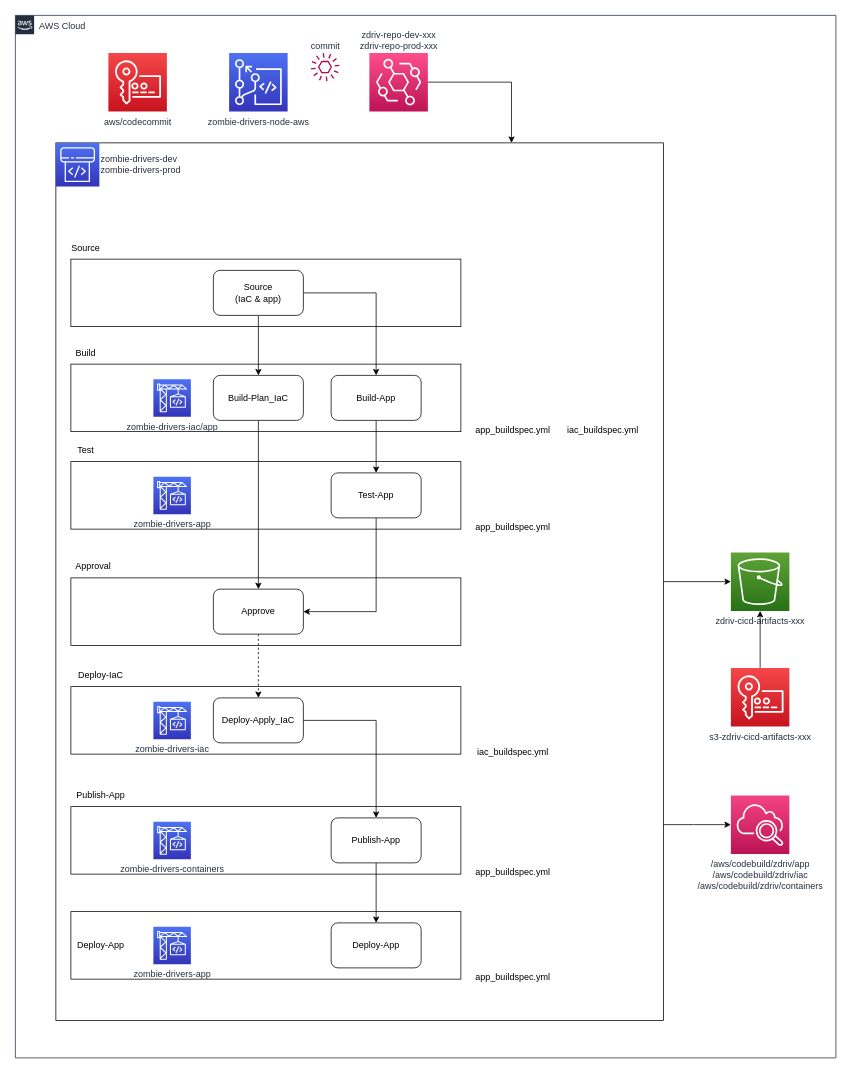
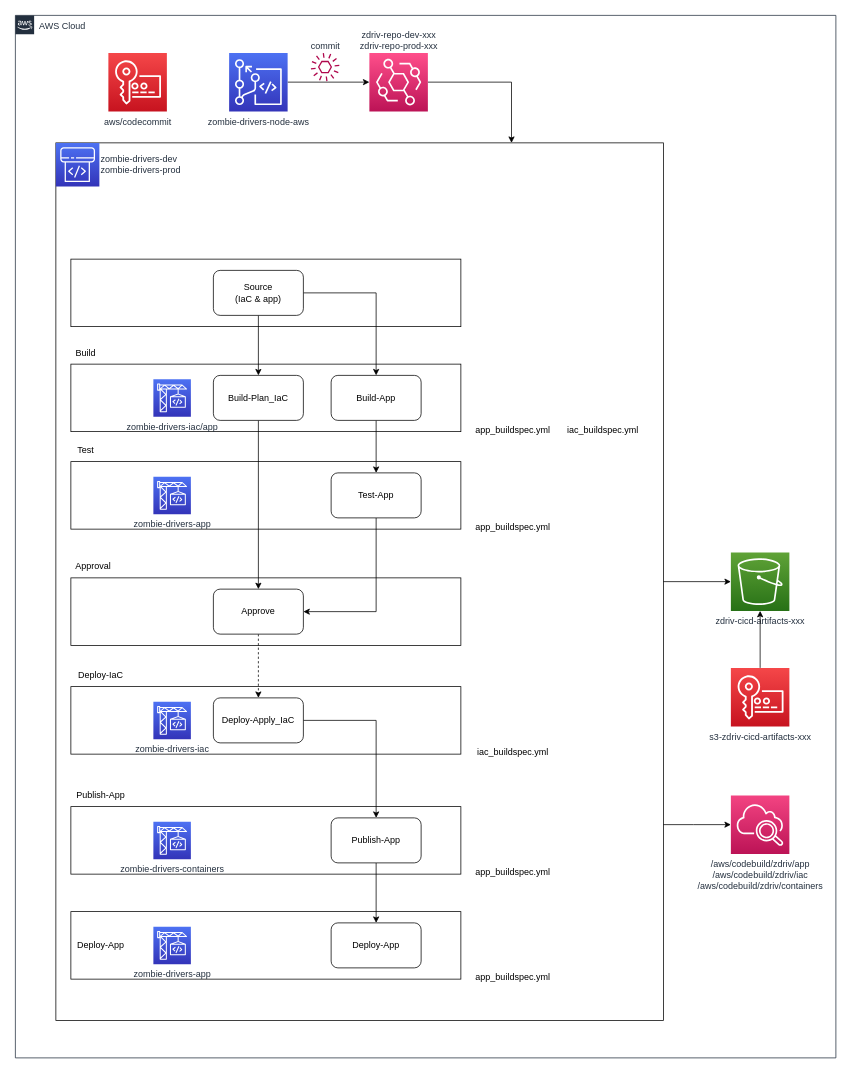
  <mxCell id="0" />
  <mxCell id="1" parent="0" />
  <mxCell id="2" value="" style="rounded=0;whiteSpace=wrap;html=1;fillColor=none;" parent="1" vertex="1"><mxGeometry x="94" y="1215" width="520" height="90" as="geometry" /></mxCell>
  <mxCell id="3" value="" style="rounded=0;whiteSpace=wrap;html=1;fillColor=none;" parent="1" vertex="1"><mxGeometry x="94" y="1075" width="520" height="90" as="geometry" /></mxCell>
  <mxCell id="4" value="" style="rounded=0;whiteSpace=wrap;html=1;fillColor=none;" parent="1" vertex="1"><mxGeometry x="94" y="915" width="520" height="90" as="geometry" /></mxCell>
  <mxCell id="5" value="" style="rounded=0;whiteSpace=wrap;html=1;fillColor=none;" parent="1" vertex="1"><mxGeometry x="94" y="615" width="520" height="90" as="geometry" /></mxCell>
  <mxCell id="6" value="" style="rounded=0;whiteSpace=wrap;html=1;fillColor=none;" parent="1" vertex="1"><mxGeometry x="94" y="485" width="520" height="90" as="geometry" /></mxCell>
  <mxCell id="7" value="" style="rounded=0;whiteSpace=wrap;html=1;fillColor=none;" parent="1" vertex="1"><mxGeometry x="94" y="345" width="520" height="90" as="geometry" /></mxCell>
  <mxCell id="8" value="AWS Cloud" style="points=[[0,0],[0.25,0],[0.5,0],[0.75,0],[1,0],[1,0.25],[1,0.5],[1,0.75],[1,1],[0.75,1],[0.5,1],[0.25,1],[0,1],[0,0.75],[0,0.5],[0,0.25]];outlineConnect=0;gradientColor=none;html=1;whiteSpace=wrap;fontSize=12;fontStyle=0;shape=mxgraph.aws4.group;grIcon=mxgraph.aws4.group_aws_cloud_alt;strokeColor=#232F3E;fillColor=none;verticalAlign=top;align=left;spacingLeft=30;fontColor=#232F3E;dashed=0;" parent="1" vertex="1"><mxGeometry x="20" y="20" width="1094" height="1390" as="geometry" /></mxCell>
  <mxCell id="9" style="edgeStyle=orthogonalEdgeStyle;rounded=0;orthogonalLoop=1;jettySize=auto;html=1;" edge="1" parent="1" source="11" target="51"><mxGeometry relative="1" as="geometry" /></mxCell>
  <mxCell id="10" style="edgeStyle=orthogonalEdgeStyle;rounded=0;orthogonalLoop=1;jettySize=auto;html=1;" edge="1" parent="1" source="11" target="58"><mxGeometry relative="1" as="geometry"><Array as="points"><mxPoint x="924" y="1099" /><mxPoint x="924" y="1099" /></Array></mxGeometry></mxCell>
  <mxCell id="11" value="" style="rounded=0;whiteSpace=wrap;html=1;fillColor=none;" parent="1" vertex="1"><mxGeometry x="74" y="190" width="810" height="1170" as="geometry" /></mxCell>
  <mxCell id="12" style="edgeStyle=orthogonalEdgeStyle;rounded=0;orthogonalLoop=1;jettySize=auto;html=1;exitX=1;exitY=0.5;exitDx=0;exitDy=0;" parent="1" source="14" target="22" edge="1"><mxGeometry relative="1" as="geometry" /></mxCell>
  <mxCell id="13" style="edgeStyle=orthogonalEdgeStyle;rounded=0;orthogonalLoop=1;jettySize=auto;html=1;" parent="1" source="14" target="16" edge="1"><mxGeometry relative="1" as="geometry" /></mxCell>
  <mxCell id="14" value="&lt;div&gt;Source&lt;/div&gt;&lt;div&gt;(IaC &amp;amp; app)&lt;br&gt;&lt;/div&gt;" style="rounded=1;whiteSpace=wrap;html=1;" parent="1" vertex="1"><mxGeometry x="284" y="360" width="120" height="60" as="geometry" /></mxCell>
  <mxCell id="15" style="edgeStyle=orthogonalEdgeStyle;rounded=0;orthogonalLoop=1;jettySize=auto;html=1;exitX=0.5;exitY=1;exitDx=0;exitDy=0;entryX=0.5;entryY=0;entryDx=0;entryDy=0;" parent="1" source="16" target="18" edge="1"><mxGeometry relative="1" as="geometry" /></mxCell>
  <mxCell id="16" value="Build-Plan_IaC" style="rounded=1;whiteSpace=wrap;html=1;" parent="1" vertex="1"><mxGeometry x="284" y="500" width="120" height="60" as="geometry" /></mxCell>
  <mxCell id="17" style="edgeStyle=orthogonalEdgeStyle;rounded=0;orthogonalLoop=1;jettySize=auto;html=1;dashed=1;" parent="1" source="18" target="20" edge="1"><mxGeometry relative="1" as="geometry" /></mxCell>
  <mxCell id="18" value="Approve" style="rounded=1;whiteSpace=wrap;html=1;" parent="1" vertex="1"><mxGeometry x="284" y="785" width="120" height="60" as="geometry" /></mxCell>
  <mxCell id="19" style="edgeStyle=orthogonalEdgeStyle;rounded=0;orthogonalLoop=1;jettySize=auto;html=1;" parent="1" source="20" target="31" edge="1"><mxGeometry relative="1" as="geometry" /></mxCell>
  <mxCell id="20" value="Deploy-Apply_IaC" style="rounded=1;whiteSpace=wrap;html=1;" parent="1" vertex="1"><mxGeometry x="284" y="930" width="120" height="60" as="geometry" /></mxCell>
  <mxCell id="21" value="" style="edgeStyle=orthogonalEdgeStyle;rounded=0;orthogonalLoop=1;jettySize=auto;html=1;" parent="1" source="22" target="24" edge="1"><mxGeometry relative="1" as="geometry" /></mxCell>
  <mxCell id="22" value="Build-App" style="rounded=1;whiteSpace=wrap;html=1;" parent="1" vertex="1"><mxGeometry x="441" y="500" width="120" height="60" as="geometry" /></mxCell>
  <mxCell id="23" style="edgeStyle=orthogonalEdgeStyle;rounded=0;orthogonalLoop=1;jettySize=auto;html=1;exitX=0.5;exitY=1;exitDx=0;exitDy=0;entryX=1;entryY=0.5;entryDx=0;entryDy=0;" parent="1" source="24" target="18" edge="1"><mxGeometry relative="1" as="geometry" /></mxCell>
  <mxCell id="24" value="Test-App" style="rounded=1;whiteSpace=wrap;html=1;" parent="1" vertex="1"><mxGeometry x="441" y="630" width="120" height="60" as="geometry" /></mxCell>
  <mxCell id="25" value="Build" style="text;html=1;strokeColor=none;fillColor=none;align=center;verticalAlign=middle;whiteSpace=wrap;rounded=0;" parent="1" vertex="1"><mxGeometry x="94" y="460" width="40" height="20" as="geometry" /></mxCell>
  <mxCell id="26" value="Test" style="text;html=1;strokeColor=none;fillColor=none;align=center;verticalAlign=middle;whiteSpace=wrap;rounded=0;" parent="1" vertex="1"><mxGeometry x="94" y="590" width="40" height="20" as="geometry" /></mxCell>
  <mxCell id="27" value="Approval" style="text;html=1;strokeColor=none;fillColor=none;align=center;verticalAlign=middle;whiteSpace=wrap;rounded=0;" parent="1" vertex="1"><mxGeometry x="104" y="745" width="40" height="20" as="geometry" /></mxCell>
  <mxCell id="28" value="Deploy-App" style="text;html=1;strokeColor=none;fillColor=none;align=center;verticalAlign=middle;whiteSpace=wrap;rounded=0;" parent="1" vertex="1"><mxGeometry x="94" y="1250" width="80" height="20" as="geometry" /></mxCell>
- <mxCell id="29" value="Source" style="text;html=1;strokeColor=none;fillColor=none;align=center;verticalAlign=middle;whiteSpace=wrap;rounded=0;" parent="1" vertex="1"><mxGeometry x="94" y="320" width="40" height="20" as="geometry" /></mxCell>
  <mxCell id="30" style="edgeStyle=orthogonalEdgeStyle;rounded=0;orthogonalLoop=1;jettySize=auto;html=1;exitX=0.5;exitY=1;exitDx=0;exitDy=0;" parent="1" source="31" target="43" edge="1"><mxGeometry relative="1" as="geometry" /></mxCell>
  <mxCell id="31" value="Publish-App" style="rounded=1;whiteSpace=wrap;html=1;" parent="1" vertex="1"><mxGeometry x="441" y="1090" width="120" height="60" as="geometry" /></mxCell>
  <mxCell id="32" value="Publish-App" style="text;html=1;strokeColor=none;fillColor=none;align=center;verticalAlign=middle;whiteSpace=wrap;rounded=0;" parent="1" vertex="1"><mxGeometry x="94" y="1050" width="80" height="20" as="geometry" /></mxCell>
  <mxCell id="33" value="zombie-drivers-iac/app" style="sketch=0;points=[[0,0,0],[0.25,0,0],[0.5,0,0],[0.75,0,0],[1,0,0],[0,1,0],[0.25,1,0],[0.5,1,0],[0.75,1,0],[1,1,0],[0,0.25,0],[0,0.5,0],[0,0.75,0],[1,0.25,0],[1,0.5,0],[1,0.75,0]];outlineConnect=0;fontColor=#232F3E;gradientColor=#4D72F3;gradientDirection=north;fillColor=#3334B9;strokeColor=#ffffff;dashed=0;verticalLabelPosition=bottom;verticalAlign=top;align=center;html=1;fontSize=12;fontStyle=0;aspect=fixed;shape=mxgraph.aws4.resourceIcon;resIcon=mxgraph.aws4.codebuild;" parent="1" vertex="1"><mxGeometry x="204" y="505" width="50" height="50" as="geometry" /></mxCell>
  <mxCell id="34" value="zombie-drivers-app" style="sketch=0;points=[[0,0,0],[0.25,0,0],[0.5,0,0],[0.75,0,0],[1,0,0],[0,1,0],[0.25,1,0],[0.5,1,0],[0.75,1,0],[1,1,0],[0,0.25,0],[0,0.5,0],[0,0.75,0],[1,0.25,0],[1,0.5,0],[1,0.75,0]];outlineConnect=0;fontColor=#232F3E;gradientColor=#4D72F3;gradientDirection=north;fillColor=#3334B9;strokeColor=#ffffff;dashed=0;verticalLabelPosition=bottom;verticalAlign=top;align=center;html=1;fontSize=12;fontStyle=0;aspect=fixed;shape=mxgraph.aws4.resourceIcon;resIcon=mxgraph.aws4.codebuild;" parent="1" vertex="1"><mxGeometry x="204" y="635" width="50" height="50" as="geometry" /></mxCell>
  <mxCell id="35" value="zombie-drivers-containers" style="sketch=0;points=[[0,0,0],[0.25,0,0],[0.5,0,0],[0.75,0,0],[1,0,0],[0,1,0],[0.25,1,0],[0.5,1,0],[0.75,1,0],[1,1,0],[0,0.25,0],[0,0.5,0],[0,0.75,0],[1,0.25,0],[1,0.5,0],[1,0.75,0]];outlineConnect=0;fontColor=#232F3E;gradientColor=#4D72F3;gradientDirection=north;fillColor=#3334B9;strokeColor=#ffffff;dashed=0;verticalLabelPosition=bottom;verticalAlign=top;align=center;html=1;fontSize=12;fontStyle=0;aspect=fixed;shape=mxgraph.aws4.resourceIcon;resIcon=mxgraph.aws4.codebuild;" parent="1" vertex="1"><mxGeometry x="204" y="1095" width="50" height="50" as="geometry" /></mxCell>
  <mxCell id="36" value="zombie-drivers-app" style="sketch=0;points=[[0,0,0],[0.25,0,0],[0.5,0,0],[0.75,0,0],[1,0,0],[0,1,0],[0.25,1,0],[0.5,1,0],[0.75,1,0],[1,1,0],[0,0.25,0],[0,0.5,0],[0,0.75,0],[1,0.25,0],[1,0.5,0],[1,0.75,0]];outlineConnect=0;fontColor=#232F3E;gradientColor=#4D72F3;gradientDirection=north;fillColor=#3334B9;strokeColor=#ffffff;dashed=0;verticalLabelPosition=bottom;verticalAlign=top;align=center;html=1;fontSize=12;fontStyle=0;aspect=fixed;shape=mxgraph.aws4.resourceIcon;resIcon=mxgraph.aws4.codebuild;" parent="1" vertex="1"><mxGeometry x="204" y="1235" width="50" height="50" as="geometry" /></mxCell>
  <mxCell id="37" value="app_buildspec.yml" style="shape=image;html=1;verticalAlign=top;verticalLabelPosition=bottom;labelBackgroundColor=#ffffff;imageAspect=0;aspect=fixed;image=https://cdn1.iconfinder.com/data/icons/hawcons/32/698694-icon-103-document-file-yml-128.png;fillColor=none;" parent="1" vertex="1"><mxGeometry x="654" y="631" width="58" height="58" as="geometry" /></mxCell>
  <mxCell id="38" value="app_buildspec.yml" style="shape=image;html=1;verticalAlign=top;verticalLabelPosition=bottom;labelBackgroundColor=#ffffff;imageAspect=0;aspect=fixed;image=https://cdn1.iconfinder.com/data/icons/hawcons/32/698694-icon-103-document-file-yml-128.png;fillColor=none;" parent="1" vertex="1"><mxGeometry x="654" y="501" width="58" height="58" as="geometry" /></mxCell>
  <mxCell id="39" value="iac_buildspec.yml" style="shape=image;html=1;verticalAlign=top;verticalLabelPosition=bottom;labelBackgroundColor=#ffffff;imageAspect=0;aspect=fixed;image=https://cdn1.iconfinder.com/data/icons/hawcons/32/698694-icon-103-document-file-yml-128.png;fillColor=none;" parent="1" vertex="1"><mxGeometry x="774" y="501" width="58" height="58" as="geometry" /></mxCell>
  <mxCell id="40" value="app_buildspec.yml" style="shape=image;html=1;verticalAlign=top;verticalLabelPosition=bottom;labelBackgroundColor=#ffffff;imageAspect=0;aspect=fixed;image=https://cdn1.iconfinder.com/data/icons/hawcons/32/698694-icon-103-document-file-yml-128.png;fillColor=none;" parent="1" vertex="1"><mxGeometry x="654" y="1231" width="58" height="58" as="geometry" /></mxCell>
  <mxCell id="41" value="app_buildspec.yml" style="shape=image;html=1;verticalAlign=top;verticalLabelPosition=bottom;labelBackgroundColor=#ffffff;imageAspect=0;aspect=fixed;image=https://cdn1.iconfinder.com/data/icons/hawcons/32/698694-icon-103-document-file-yml-128.png;fillColor=none;" parent="1" vertex="1"><mxGeometry x="654" y="1091" width="58" height="58" as="geometry" /></mxCell>
  <mxCell id="42" value="&lt;div&gt;zombie-drivers-dev&lt;/div&gt;&lt;div&gt;zombie-drivers-prod&lt;br&gt;&lt;/div&gt;" style="sketch=0;points=[[0,0,0],[0.25,0,0],[0.5,0,0],[0.75,0,0],[1,0,0],[0,1,0],[0.25,1,0],[0.5,1,0],[0.75,1,0],[1,1,0],[0,0.25,0],[0,0.5,0],[0,0.75,0],[1,0.25,0],[1,0.5,0],[1,0.75,0]];outlineConnect=0;fontColor=#232F3E;gradientColor=#4D72F3;gradientDirection=north;fillColor=#3334B9;strokeColor=#ffffff;dashed=0;verticalLabelPosition=middle;verticalAlign=middle;align=left;html=1;fontSize=12;fontStyle=0;aspect=fixed;shape=mxgraph.aws4.resourceIcon;resIcon=mxgraph.aws4.codepipeline;labelPosition=right;" parent="1" vertex="1"><mxGeometry x="74" y="190" width="58" height="58" as="geometry" /></mxCell>
  <mxCell id="43" value="&lt;div&gt;Deploy-App&lt;/div&gt;" style="rounded=1;whiteSpace=wrap;html=1;" parent="1" vertex="1"><mxGeometry x="441" y="1230" width="120" height="60" as="geometry" /></mxCell>
  <mxCell id="44" value="Deploy-IaC" style="text;html=1;strokeColor=none;fillColor=none;align=center;verticalAlign=middle;whiteSpace=wrap;rounded=0;" parent="1" vertex="1"><mxGeometry x="94" y="890" width="80" height="20" as="geometry" /></mxCell>
  <mxCell id="45" style="edgeStyle=orthogonalEdgeStyle;rounded=0;orthogonalLoop=1;jettySize=auto;html=1;exitX=0.5;exitY=1;exitDx=0;exitDy=0;" parent="1" source="20" target="20" edge="1"><mxGeometry relative="1" as="geometry" /></mxCell>
  <mxCell id="46" value="iac_buildspec.yml" style="shape=image;html=1;verticalAlign=top;verticalLabelPosition=bottom;labelBackgroundColor=#ffffff;imageAspect=0;aspect=fixed;image=https://cdn1.iconfinder.com/data/icons/hawcons/32/698694-icon-103-document-file-yml-128.png;fillColor=none;" parent="1" vertex="1"><mxGeometry x="654" y="931" width="58" height="58" as="geometry" /></mxCell>
  <mxCell id="47" value="zombie-drivers-iac" style="sketch=0;points=[[0,0,0],[0.25,0,0],[0.5,0,0],[0.75,0,0],[1,0,0],[0,1,0],[0.25,1,0],[0.5,1,0],[0.75,1,0],[1,1,0],[0,0.25,0],[0,0.5,0],[0,0.75,0],[1,0.25,0],[1,0.5,0],[1,0.75,0]];outlineConnect=0;fontColor=#232F3E;gradientColor=#4D72F3;gradientDirection=north;fillColor=#3334B9;strokeColor=#ffffff;dashed=0;verticalLabelPosition=bottom;verticalAlign=top;align=center;html=1;fontSize=12;fontStyle=0;aspect=fixed;shape=mxgraph.aws4.resourceIcon;resIcon=mxgraph.aws4.codebuild;" parent="1" vertex="1"><mxGeometry x="204" y="935" width="50" height="50" as="geometry" /></mxCell>
  <mxCell id="48" value="" style="rounded=0;whiteSpace=wrap;html=1;fillColor=none;" parent="1" vertex="1"><mxGeometry x="94" y="770" width="520" height="90" as="geometry" /></mxCell>
+ <mxCell id="49" style="edgeStyle=orthogonalEdgeStyle;rounded=0;orthogonalLoop=1;jettySize=auto;html=1;" edge="1" parent="1" source="50" target="56"><mxGeometry relative="1" as="geometry" /></mxCell>
  <mxCell id="50" value="zombie-drivers-node-aws" style="sketch=0;points=[[0,0,0],[0.25,0,0],[0.5,0,0],[0.75,0,0],[1,0,0],[0,1,0],[0.25,1,0],[0.5,1,0],[0.75,1,0],[1,1,0],[0,0.25,0],[0,0.5,0],[0,0.75,0],[1,0.25,0],[1,0.5,0],[1,0.75,0]];outlineConnect=0;fontColor=#232F3E;gradientColor=#4D72F3;gradientDirection=north;fillColor=#3334B9;strokeColor=#ffffff;dashed=0;verticalLabelPosition=bottom;verticalAlign=top;align=center;html=1;fontSize=12;fontStyle=0;aspect=fixed;shape=mxgraph.aws4.resourceIcon;resIcon=mxgraph.aws4.codecommit;" parent="1" vertex="1"><mxGeometry x="305" y="70" width="78" height="78" as="geometry" /></mxCell>
  <mxCell id="51" value="zdriv-cicd-artifacts-xxx" style="sketch=0;points=[[0,0,0],[0.25,0,0],[0.5,0,0],[0.75,0,0],[1,0,0],[0,1,0],[0.25,1,0],[0.5,1,0],[0.75,1,0],[1,1,0],[0,0.25,0],[0,0.5,0],[0,0.75,0],[1,0.25,0],[1,0.5,0],[1,0.75,0]];outlineConnect=0;fontColor=#232F3E;gradientColor=#60A337;gradientDirection=north;fillColor=#277116;strokeColor=#ffffff;dashed=0;verticalLabelPosition=bottom;verticalAlign=top;align=center;html=1;fontSize=12;fontStyle=0;aspect=fixed;shape=mxgraph.aws4.resourceIcon;resIcon=mxgraph.aws4.s3;" vertex="1" parent="1"><mxGeometry x="974" y="736" width="78" height="78" as="geometry" /></mxCell>
  <mxCell id="52" style="edgeStyle=orthogonalEdgeStyle;rounded=0;orthogonalLoop=1;jettySize=auto;html=1;" edge="1" parent="1" source="53" target="51"><mxGeometry relative="1" as="geometry" /></mxCell>
  <mxCell id="53" value="&lt;span&gt;&lt;span&gt;&lt;span&gt;&lt;span&gt;&lt;span&gt;&lt;span class=&quot;&quot;&gt;s3-zdriv-cicd-artifacts-xxx&lt;/span&gt;&lt;/span&gt;&lt;/span&gt;&lt;/span&gt;&lt;/span&gt;&lt;/span&gt;" style="sketch=0;points=[[0,0,0],[0.25,0,0],[0.5,0,0],[0.75,0,0],[1,0,0],[0,1,0],[0.25,1,0],[0.5,1,0],[0.75,1,0],[1,1,0],[0,0.25,0],[0,0.5,0],[0,0.75,0],[1,0.25,0],[1,0.5,0],[1,0.75,0]];outlineConnect=0;fontColor=#232F3E;gradientColor=#F54749;gradientDirection=north;fillColor=#C7131F;strokeColor=#ffffff;dashed=0;verticalLabelPosition=bottom;verticalAlign=top;align=center;html=1;fontSize=12;fontStyle=0;aspect=fixed;shape=mxgraph.aws4.resourceIcon;resIcon=mxgraph.aws4.key_management_service;" vertex="1" parent="1"><mxGeometry x="974" y="890" width="78" height="78" as="geometry" /></mxCell>
  <mxCell id="54" value="aws/codecommit" style="sketch=0;points=[[0,0,0],[0.25,0,0],[0.5,0,0],[0.75,0,0],[1,0,0],[0,1,0],[0.25,1,0],[0.5,1,0],[0.75,1,0],[1,1,0],[0,0.25,0],[0,0.5,0],[0,0.75,0],[1,0.25,0],[1,0.5,0],[1,0.75,0]];outlineConnect=0;fontColor=#232F3E;gradientColor=#F54749;gradientDirection=north;fillColor=#C7131F;strokeColor=#ffffff;dashed=0;verticalLabelPosition=bottom;verticalAlign=top;align=center;html=1;fontSize=12;fontStyle=0;aspect=fixed;shape=mxgraph.aws4.resourceIcon;resIcon=mxgraph.aws4.key_management_service;" vertex="1" parent="1"><mxGeometry x="144" y="70" width="78" height="78" as="geometry" /></mxCell>
  <mxCell id="55" style="edgeStyle=orthogonalEdgeStyle;rounded=0;orthogonalLoop=1;jettySize=auto;html=1;entryX=0.75;entryY=0;entryDx=0;entryDy=0;" edge="1" parent="1" source="56" target="11"><mxGeometry relative="1" as="geometry"><Array as="points"><mxPoint x="682" y="109" /></Array></mxGeometry></mxCell>
  <mxCell id="56" value="&lt;div&gt;zdriv-repo-dev-xxx&lt;/div&gt;&lt;div&gt;zdriv-repo-prod-xxx&lt;br&gt;&lt;/div&gt;" style="sketch=0;points=[[0,0,0],[0.25,0,0],[0.5,0,0],[0.75,0,0],[1,0,0],[0,1,0],[0.25,1,0],[0.5,1,0],[0.75,1,0],[1,1,0],[0,0.25,0],[0,0.5,0],[0,0.75,0],[1,0.25,0],[1,0.5,0],[1,0.75,0]];outlineConnect=0;fontColor=#232F3E;gradientColor=#FF4F8B;gradientDirection=north;fillColor=#BC1356;strokeColor=#ffffff;dashed=0;verticalLabelPosition=top;verticalAlign=bottom;align=center;html=1;fontSize=12;fontStyle=0;aspect=fixed;shape=mxgraph.aws4.resourceIcon;resIcon=mxgraph.aws4.eventbridge;labelPosition=center;" vertex="1" parent="1"><mxGeometry x="492" y="70" width="78" height="78" as="geometry" /></mxCell>
  <mxCell id="57" value="commit" style="sketch=0;outlineConnect=0;fontColor=#232F3E;gradientColor=none;fillColor=#B0084D;strokeColor=none;dashed=0;verticalLabelPosition=top;verticalAlign=bottom;align=center;html=1;fontSize=12;fontStyle=0;aspect=fixed;pointerEvents=1;shape=mxgraph.aws4.event;labelPosition=center;" vertex="1" parent="1"><mxGeometry x="414" y="70" width="38" height="38" as="geometry" /></mxCell>
  <mxCell id="58" value="&lt;div&gt;/aws/codebuild/zdriv/app&lt;/div&gt;&lt;div&gt;/aws/codebuild/zdriv/iac&lt;/div&gt;&lt;div&gt;/aws/codebuild/zdriv/containers&lt;br&gt;&lt;/div&gt;" style="sketch=0;points=[[0,0,0],[0.25,0,0],[0.5,0,0],[0.75,0,0],[1,0,0],[0,1,0],[0.25,1,0],[0.5,1,0],[0.75,1,0],[1,1,0],[0,0.25,0],[0,0.5,0],[0,0.75,0],[1,0.25,0],[1,0.5,0],[1,0.75,0]];points=[[0,0,0],[0.25,0,0],[0.5,0,0],[0.75,0,0],[1,0,0],[0,1,0],[0.25,1,0],[0.5,1,0],[0.75,1,0],[1,1,0],[0,0.25,0],[0,0.5,0],[0,0.75,0],[1,0.25,0],[1,0.5,0],[1,0.75,0]];outlineConnect=0;fontColor=#232F3E;gradientColor=#F34482;gradientDirection=north;fillColor=#BC1356;strokeColor=#ffffff;dashed=0;verticalLabelPosition=bottom;verticalAlign=top;align=center;html=1;fontSize=12;fontStyle=0;aspect=fixed;shape=mxgraph.aws4.resourceIcon;resIcon=mxgraph.aws4.cloudwatch_2;" vertex="1" parent="1"><mxGeometry x="974" y="1060" width="78" height="78" as="geometry" /></mxCell>
